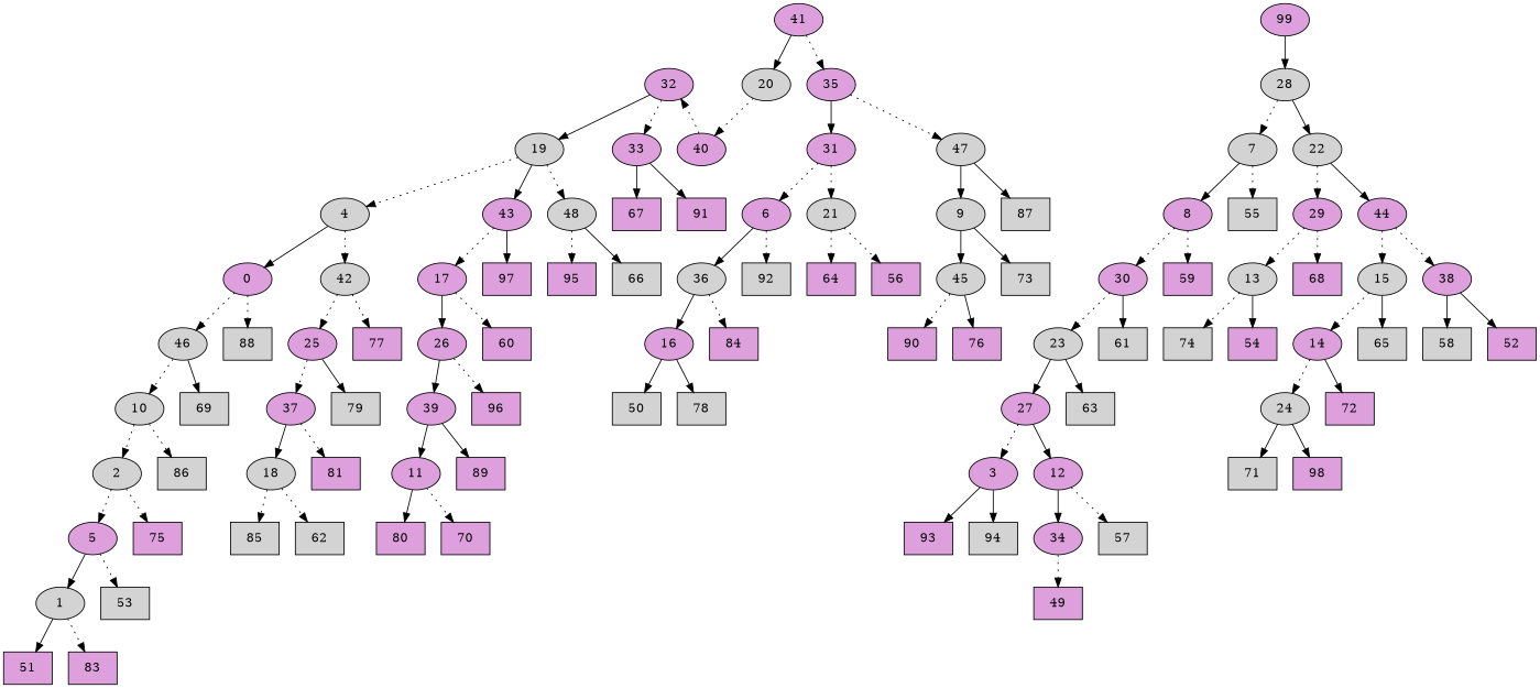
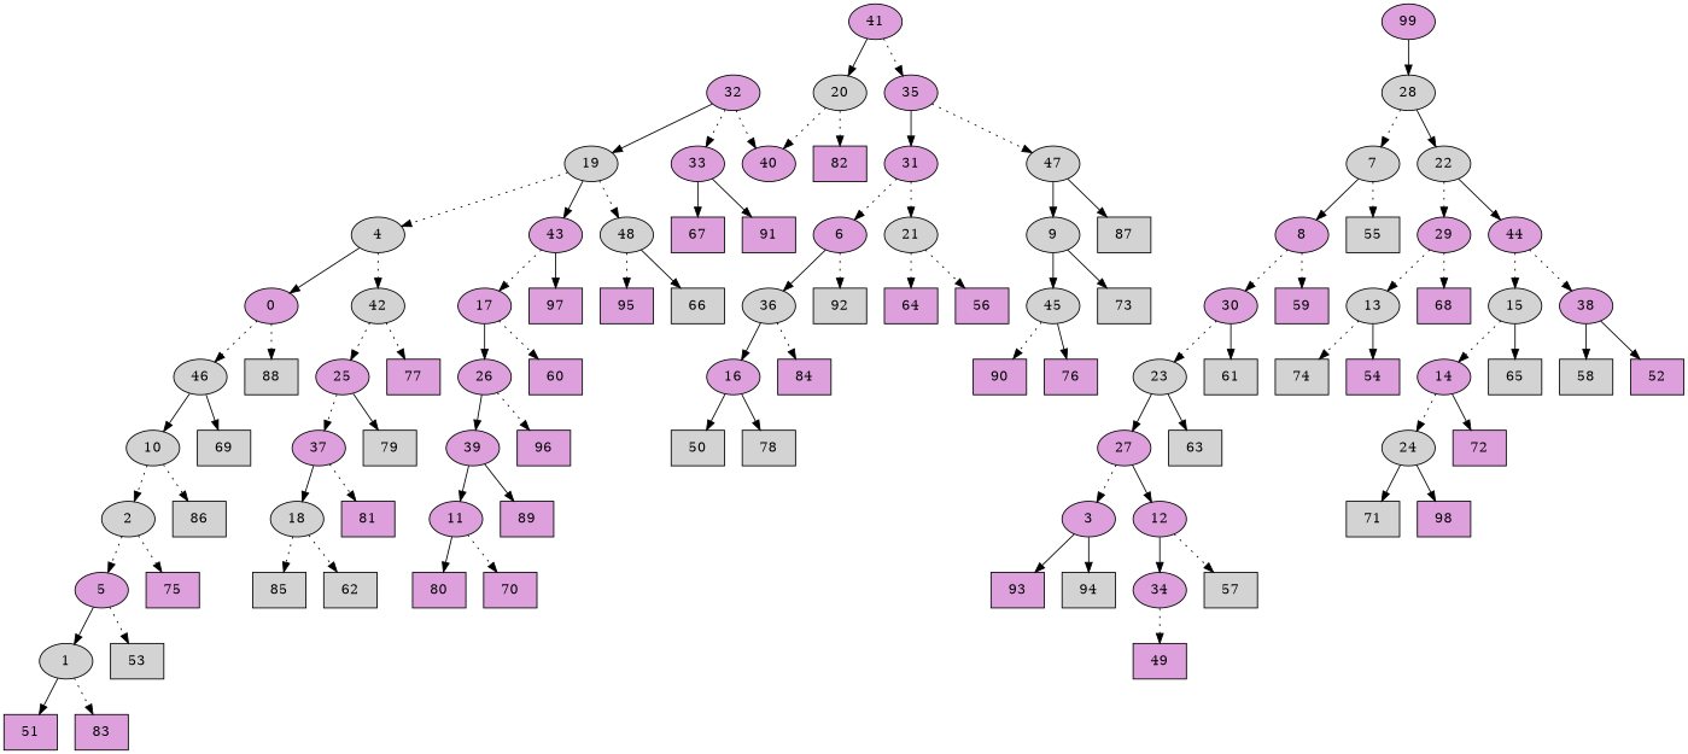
  digraph {
    node [fillcolor=plum style=filled]
    edge [style=dotted]
    n1 [label=0]
    n2 [fillcolor=lightgrey label=46]
    n3 [fillcolor=lightgrey label=88 shape=box]
    n4 [fillcolor=lightgrey label=10]
    n5 [fillcolor=lightgrey label=69 shape=box]
    n6 [fillcolor=lightgrey label=1]
    n7 [label=51 shape=box]
    n8 [label=83 shape=box]
    n9 [fillcolor=lightgrey label=2]
    n10 [label=5]
    n11 [label=75 shape=box]
    n12 [fillcolor=lightgrey label=53 shape=box]
    n13 [label=3]
    n14 [label=93 shape=box]
    n15 [fillcolor=lightgrey label=94 shape=box]
    n16 [fillcolor=lightgrey label=4]
    n17 [fillcolor=lightgrey label=42]
    n18 [label=25]
    n19 [label=77 shape=box]
    n20 [label=6]
    n21 [fillcolor=lightgrey label=36]
    n22 [fillcolor=lightgrey label=92 shape=box]
    n23 [label=16]
    n24 [label=84 shape=box]
    n25 [fillcolor=lightgrey label=7]
    n26 [label=8]
    n27 [fillcolor=lightgrey label=55 shape=box]
    n28 [label=30]
    n29 [label=59 shape=box]
    n30 [fillcolor=lightgrey label=23]
    n31 [fillcolor=lightgrey label=61 shape=box]
    n32 [fillcolor=lightgrey label=9]
    n33 [fillcolor=lightgrey label=45]
    n34 [fillcolor=lightgrey label=73 shape=box]
    n35 [label=90 shape=box]
    n36 [label=76 shape=box]
    n37 [fillcolor=lightgrey label=86 shape=box]
    n38 [label=11]
    n39 [label=80 shape=box]
    n40 [label=70 shape=box]
    n41 [label=12]
    n42 [label=34]
    n43 [fillcolor=lightgrey label=57 shape=box]
    n44 [label=49 shape=box]
    n45 [fillcolor=lightgrey label=13]
    n46 [fillcolor=lightgrey label=74 shape=box]
    n47 [label=54 shape=box]
    n48 [label=14]
    n49 [fillcolor=lightgrey label=24]
    n50 [label=72 shape=box]
    n51 [fillcolor=lightgrey label=71 shape=box]
    n52 [label=98 shape=box]
    n53 [fillcolor=lightgrey label=15]
    n54 [fillcolor=lightgrey label=65 shape=box]
    n55 [fillcolor=lightgrey label=50 shape=box]
    n56 [fillcolor=lightgrey label=78 shape=box]
    n57 [label=17]
    n58 [label=26]
    n59 [label=60 shape=box]
    n60 [label=39]
    n61 [label=96 shape=box]
    n62 [fillcolor=lightgrey label=18]
    n63 [fillcolor=lightgrey label=85 shape=box]
    n64 [fillcolor=lightgrey label=62 shape=box]
    n65 [fillcolor=lightgrey label=19]
    n66 [label=43]
    n67 [fillcolor=lightgrey label=48]
    n68 [label=97 shape=box]
    n69 [label=95 shape=box]
    n70 [fillcolor=lightgrey label=66 shape=box]
    n71 [fillcolor=lightgrey label=20]
    n72 [label=40]
+   n73 [label=82 shape=box]
    n74 [label=32]
    n75 [fillcolor=lightgrey label=21]
    n76 [label=64 shape=box]
    n77 [label=56 shape=box]
    n78 [fillcolor=lightgrey label=22]
    n79 [label=29]
    n80 [label=44]
    n81 [label=68 shape=box]
    n82 [label=38]
    n83 [label=27]
    n84 [fillcolor=lightgrey label=63 shape=box]
    n85 [label=37]
    n86 [fillcolor=lightgrey label=79 shape=box]
    n87 [label=81 shape=box]
    n88 [label=89 shape=box]
    n89 [fillcolor=lightgrey label=28]
    n90 [label=31]
    n91 [label=33]
    n92 [label=67 shape=box]
    n93 [label=91 shape=box]
    n94 [label=41]
    n95 [label=35]
    n96 [fillcolor=lightgrey label=47]
    n97 [fillcolor=lightgrey label=87 shape=box]
    n98 [fillcolor=lightgrey label=58 shape=box]
    n99 [label=52 shape=box]
    n100 [label=99]
    n1 -> n2
    n1 -> n3
-   n2 -> n4
+   n2 -> n4 [style=solid]
    n2 -> n5 [style=solid]
    n4 -> n9
    n4 -> n37
    n6 -> n7 [style=solid]
    n6 -> n8
    n9 -> n10
    n9 -> n11
    n10 -> n6 [style=solid]
    n10 -> n12
    n13 -> n14 [style=solid]
    n13 -> n15 [style=solid]
    n16 -> n1 [style=solid]
    n16 -> n17
    n17 -> n18
    n17 -> n19
    n18 -> n85
    n18 -> n86 [style=solid]
    n20 -> n21 [style=solid]
    n20 -> n22
    n21 -> n23 [style=solid]
    n21 -> n24
    n23 -> n55 [style=solid]
    n23 -> n56 [style=solid]
    n25 -> n26 [style=solid]
    n25 -> n27
    n26 -> n28
    n26 -> n29
    n28 -> n30
    n28 -> n31 [style=solid]
    n30 -> n83 [style=solid]
    n30 -> n84 [style=solid]
    n32 -> n33 [style=solid]
    n32 -> n34 [style=solid]
    n33 -> n35
    n33 -> n36 [style=solid]
    n38 -> n39 [style=solid]
    n38 -> n40
    n41 -> n42 [style=solid]
    n41 -> n43
    n42 -> n44
    n45 -> n46
    n45 -> n47 [style=solid]
    n48 -> n49
    n48 -> n50 [style=solid]
    n49 -> n51 [style=solid]
    n49 -> n52 [style=solid]
    n53 -> n48
    n53 -> n54 [style=solid]
    n57 -> n58 [style=solid]
    n57 -> n59
    n58 -> n60 [style=solid]
    n58 -> n61
    n60 -> n38 [style=solid]
    n60 -> n88 [style=solid]
    n62 -> n63
    n62 -> n64
    n65 -> n16
    n65 -> n66 [style=solid]
    n65 -> n67
    n66 -> n57
    n66 -> n68 [style=solid]
    n67 -> n69
    n67 -> n70 [style=solid]
    n71 -> n72
-   n72 -> n74
+   n71 -> n73
+   n74 -> n72
    n74 -> n65 [style=solid]
    n74 -> n91
    n75 -> n76
    n75 -> n77
    n78 -> n79
    n78 -> n80 [style=solid]
    n79 -> n45
    n79 -> n81
    n80 -> n53
    n80 -> n82
    n82 -> n98 [style=solid]
    n82 -> n99 [style=solid]
    n83 -> n13
    n83 -> n41 [style=solid]
    n85 -> n62 [style=solid]
    n85 -> n87
    n89 -> n25
    n89 -> n78 [style=solid]
    n90 -> n20
    n90 -> n75
    n91 -> n92 [style=solid]
    n91 -> n93 [style=solid]
    n94 -> n71 [style=solid]
    n94 -> n95
    n95 -> n90 [style=solid]
    n95 -> n96
    n96 -> n32 [style=solid]
    n96 -> n97 [style=solid]
    n100 -> n89 [style=solid]
  }
